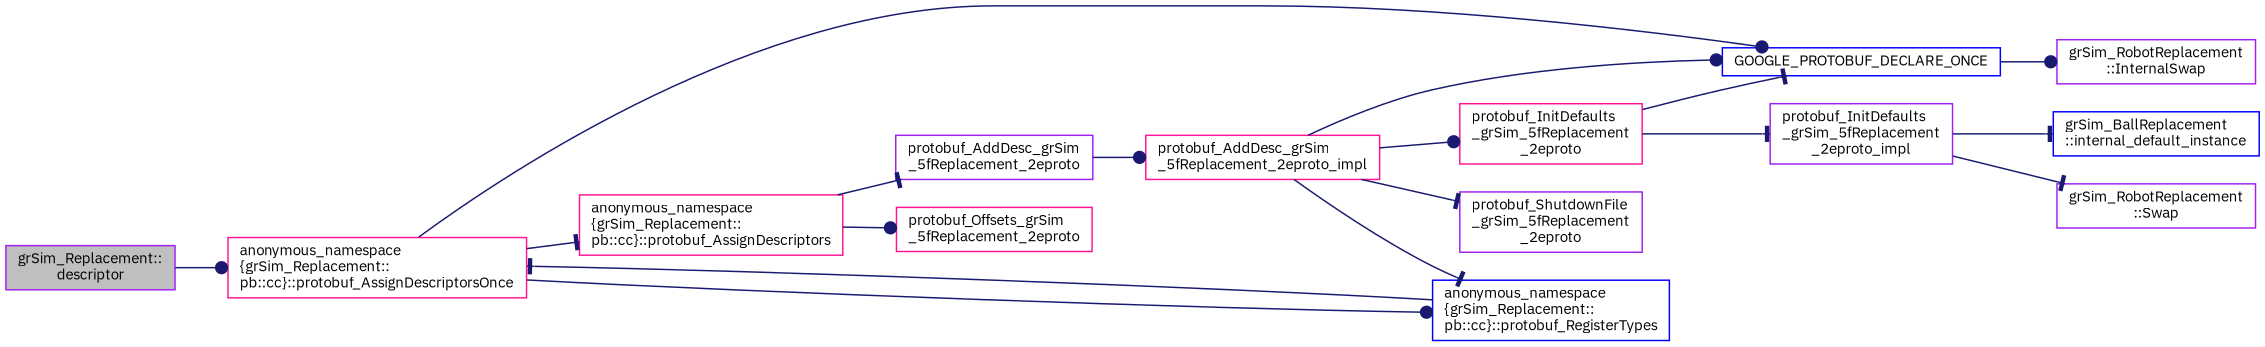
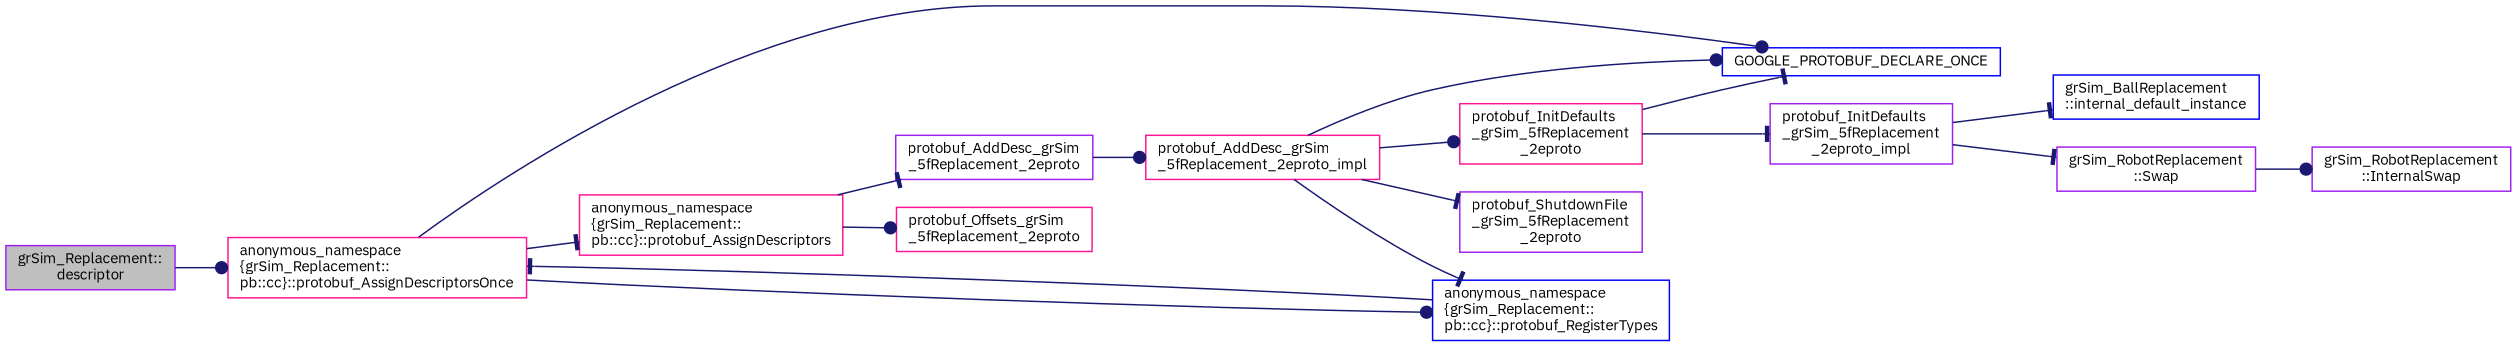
  digraph {
    fontname="IBM Plex Sans"
    rankdir=LR
    node [color=purple fillcolor=white fontname="IBM Plex Sans" fontsize=10 shape=record style=filled]
    edge [arrowhead=tee color=midnightblue fontname="IBM Plex Sans" fontsize=10 labelfontname=Helvetica labelfontsize=10 style=solid]
    n1 [fillcolor=grey75 fontcolor=black height=0.2 label="grSim_Replacement::\ldescriptor" width=0.4]
    n2 [color=deeppink height=0.2 label="anonymous_namespace\l\{grSim_Replacement::\lpb::cc\}::protobuf_AssignDescriptorsOnce" width=0.4]
    n3 [color=blue height=0.2 label=GOOGLE_PROTOBUF_DECLARE_ONCE width=0.4]
    n4 [color=deeppink height=0.2 label="anonymous_namespace\l\{grSim_Replacement::\lpb::cc\}::protobuf_AssignDescriptors" width=0.4]
    n5 [color=blue height=0.2 label="anonymous_namespace\l\{grSim_Replacement::\lpb::cc\}::protobuf_RegisterTypes" width=0.4]
    n6 [height=0.2 label="protobuf_AddDesc_grSim\l_5fReplacement_2eproto" width=0.4]
    n7 [color=deeppink height=0.2 label="protobuf_Offsets_grSim\l_5fReplacement_2eproto" width=0.4]
    n8 [color=deeppink height=0.2 label="protobuf_AddDesc_grSim\l_5fReplacement_2eproto_impl" width=0.4]
    n9 [color=deeppink height=0.2 label="protobuf_InitDefaults\l_grSim_5fReplacement\l_2eproto" width=0.4]
    n10 [height=0.2 label="protobuf_ShutdownFile\l_grSim_5fReplacement\l_2eproto" width=0.4]
    n11 [height=0.2 label="protobuf_InitDefaults\l_grSim_5fReplacement\l_2eproto_impl" width=0.4]
    n12 [color=blue height=0.2 label="grSim_BallReplacement\l::internal_default_instance" width=0.4]
    n13 [height=0.2 label="grSim_RobotReplacement\l::Swap" width=0.4]
    n14 [height=0.2 label="grSim_RobotReplacement\l::InternalSwap" width=0.4]
    n1 -> n2 [arrowhead=dot]
    n2 -> n3 [arrowhead=dot]
    n2 -> n4
    n2 -> n5 [arrowhead=dot]
    n4 -> n6
    n4 -> n7 [arrowhead=dot]
    n5 -> n2
    n6 -> n8 [arrowhead=dot]
    n8 -> n3 [arrowhead=dot]
    n8 -> n5
    n8 -> n9 [arrowhead=dot]
    n8 -> n10
    n9 -> n3
    n9 -> n11
    n11 -> n12
    n11 -> n13
-   n3 -> n14 [arrowhead=dot]
+   n13 -> n14 [arrowhead=dot]
  }
